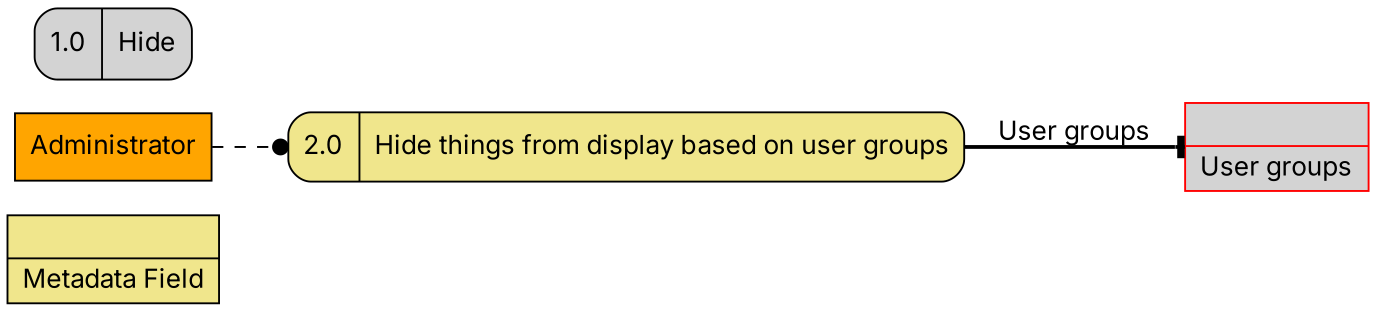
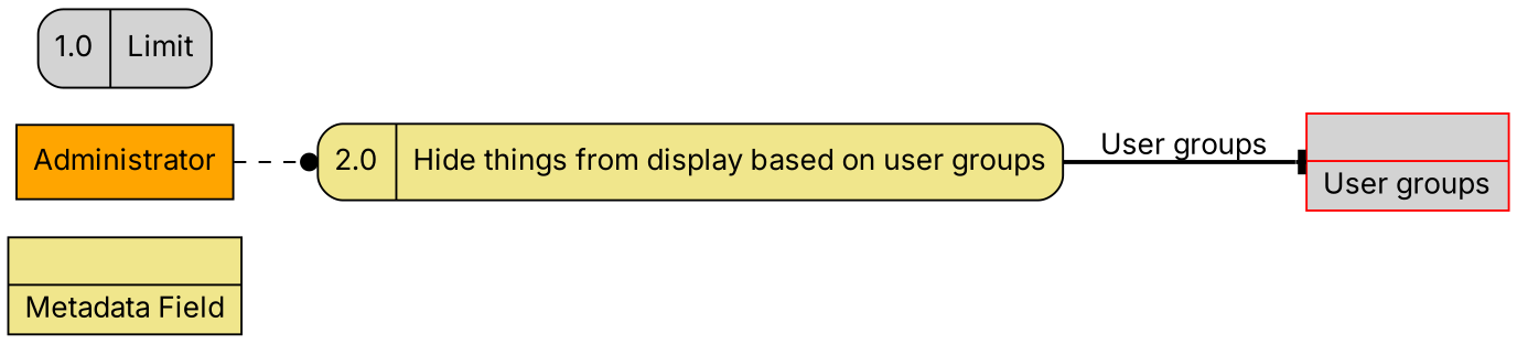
  digraph {
    fontname=Inter
    rankdir=LR
    node [fillcolor=khaki fontname=Inter shape=record style=filled]
    edge [fontname=Inter]
    n1 [color=black label="<f0>  |<f1> Metadata Field "]
    n2 [fillcolor=orange label=Administrator shape=box]
    n3 [label="{<f0> 2.0|<f1> Hide things from display based on user groups }" shape=Mrecord]
    n4 [color=red fillcolor=lightgrey label="<f0>  |<f1> User groups "]
-   n5 [fillcolor=lightgrey label="{<f0> 1.0|<f1> Hide }" shape=Mrecord]
+   n5 [fillcolor=lightgrey label="{<f0> 1.0|<f1> Limit }" shape=Mrecord]
    n2 -> n3 [arrowhead=dot style=dashed]
    n3 -> n4 [arrowhead=tee label="User groups" style=bold]
  }
